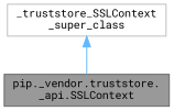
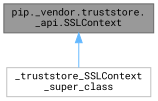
  digraph {
    fontname="Roboto Mono"
    node [fontname="Roboto Mono" fontsize=10 shape=box style=filled]
    n1 [color=gray40 fillcolor=grey60 fontcolor=black height=0.2 label="pip._vendor.truststore.\l_api.SSLContext" width=0.4]
    n2 [color=grey75 fillcolor=white height=0.2 label="_truststore_SSLContext\l_super_class" width=0.4]
-   n2 -> n1 [color=steelblue1 dir=back fontname="Roboto Mono" fontsize=10 labelfontname=Helvetica labelfontsize=10 style=solid]
+   n1 -> n2 [color=steelblue1 dir=back fontname="Roboto Mono" fontsize=10 labelfontname=Helvetica labelfontsize=10 style=solid]
  }
